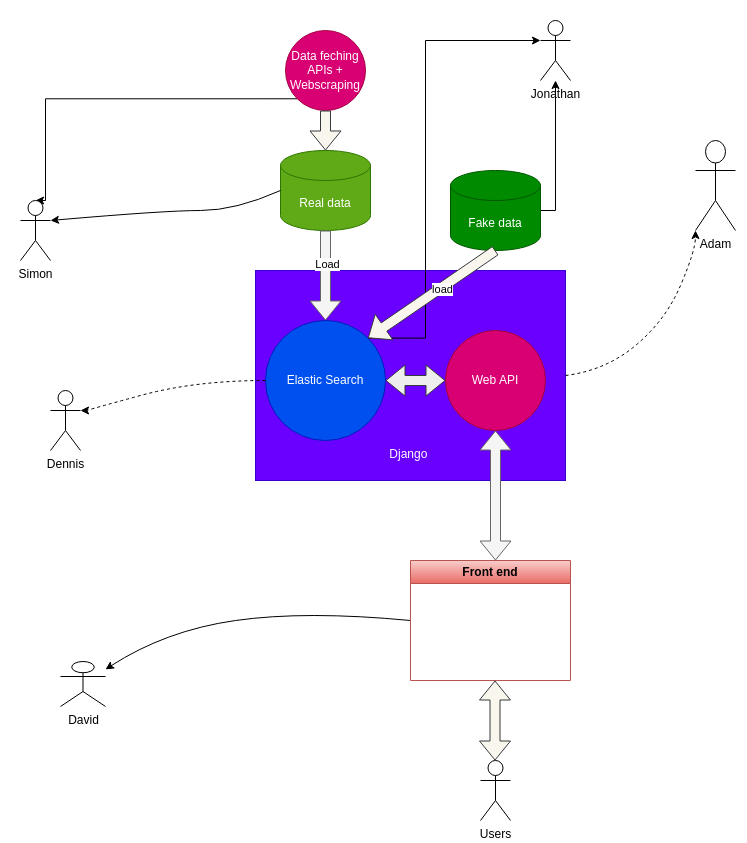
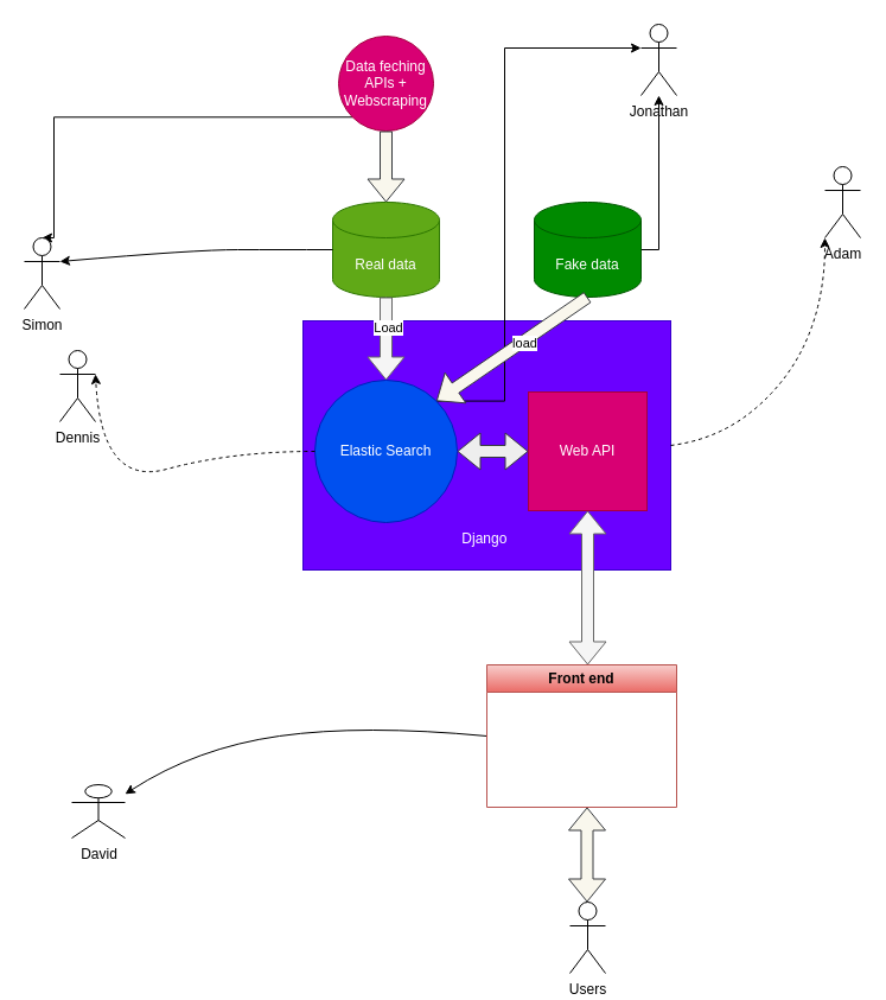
  <mxCell id="0" />
  <mxCell id="1" parent="0" />
  <mxCell id="2" value="&lt;br&gt;&lt;br&gt;&lt;br&gt;&lt;br&gt;&lt;br&gt;&lt;br&gt;&lt;br&gt;&lt;br&gt;&lt;br&gt;&lt;br&gt;&lt;br&gt;Django&amp;nbsp;" style="rounded=0;whiteSpace=wrap;html=1;fillColor=#6a00ff;strokeColor=#3700CC;fontColor=#ffffff;" parent="1" vertex="1"><mxGeometry x="255" y="270" width="310" height="210" as="geometry" /></mxCell>
  <mxCell id="3" style="edgeStyle=orthogonalEdgeStyle;rounded=0;orthogonalLoop=1;jettySize=auto;html=1;exitX=1;exitY=0;exitDx=0;exitDy=0;" edge="1" parent="1" source="4" target="28"><mxGeometry relative="1" as="geometry"><Array as="points"><mxPoint x="425" y="338" /><mxPoint x="425" y="40" /><mxPoint x="555" y="40" /></Array></mxGeometry></mxCell>
  <mxCell id="4" value="Elastic Search" style="ellipse;whiteSpace=wrap;html=1;aspect=fixed;fillColor=#0050ef;fontColor=#ffffff;strokeColor=#001DBC;" parent="1" vertex="1"><mxGeometry x="265" y="320" width="120" height="120" as="geometry" /></mxCell>
- <mxCell id="5" value="Web API" style="ellipse;whiteSpace=wrap;html=1;aspect=fixed;fillColor=#d80073;fontColor=#ffffff;strokeColor=#A50040;" parent="1" vertex="1"><mxGeometry x="445" y="330" width="100" height="100" as="geometry" /></mxCell>
+ <mxCell id="5" value="Web API" style="whiteSpace=wrap;html=1;aspect=fixed;fillColor=#d80073;fontColor=#ffffff;strokeColor=#A50040;rounded=0;" parent="1" vertex="1"><mxGeometry x="445" y="330" width="100" height="100" as="geometry" /></mxCell>
  <mxCell id="6" value="" style="shape=flexArrow;endArrow=classic;startArrow=classic;html=1;rounded=0;exitX=1;exitY=0.5;exitDx=0;exitDy=0;entryX=0;entryY=0.5;entryDx=0;entryDy=0;fillColor=#eeeeee;strokeColor=#36393d;" parent="1" source="4" target="5" edge="1"><mxGeometry width="100" height="100" relative="1" as="geometry"><mxPoint x="285" y="300" as="sourcePoint" /><mxPoint x="385" y="200" as="targetPoint" /></mxGeometry></mxCell>
- <mxCell id="7" value="Real data" style="shape=cylinder3;whiteSpace=wrap;html=1;boundedLbl=1;backgroundOutline=1;size=15;fillColor=#60a917;fontColor=#ffffff;strokeColor=#2D7600;" parent="1" vertex="1"><mxGeometry x="280" y="150" width="90" height="80" as="geometry" /></mxCell>
+ <mxCell id="7" value="Real data" style="shape=cylinder3;whiteSpace=wrap;html=1;boundedLbl=1;backgroundOutline=1;size=15;fillColor=#60a917;fontColor=#ffffff;strokeColor=#2D7600;" parent="1" vertex="1"><mxGeometry x="280" y="170" width="90" height="80" as="geometry" /></mxCell>
  <mxCell id="8" value="" style="shape=flexArrow;endArrow=classic;html=1;rounded=0;exitX=0.5;exitY=1;exitDx=0;exitDy=0;exitPerimeter=0;fillColor=#f5f5f5;strokeColor=#666666;" parent="1" source="7" target="4" edge="1"><mxGeometry width="50" height="50" relative="1" as="geometry"><mxPoint x="315" y="280" as="sourcePoint" /><mxPoint x="365" y="230" as="targetPoint" /></mxGeometry></mxCell>
  <mxCell id="9" value="Load" style="edgeLabel;html=1;align=center;verticalAlign=middle;resizable=0;points=[];" parent="8" vertex="1" connectable="0"><mxGeometry x="-0.273" y="1" relative="1" as="geometry"><mxPoint as="offset" /></mxGeometry></mxCell>
  <mxCell id="10" value="" style="curved=1;endArrow=classic;html=1;rounded=0;exitX=0;exitY=0.5;exitDx=0;exitDy=0;entryX=1;entryY=0.333;entryDx=0;entryDy=0;entryPerimeter=0;dashed=1;" parent="1" source="4" target="11" edge="1"><mxGeometry width="50" height="50" relative="1" as="geometry"><mxPoint x="315" y="540" as="sourcePoint" /><mxPoint x="25" y="460" as="targetPoint" /><Array as="points"><mxPoint x="195" y="380" /><mxPoint x="85" y="410" /></Array></mxGeometry></mxCell>
- <mxCell id="11" value="Dennis" style="shape=umlActor;verticalLabelPosition=bottom;verticalAlign=top;html=1;outlineConnect=0;" parent="1" vertex="1"><mxGeometry x="50" y="390" width="30" height="60" as="geometry" /></mxCell>
+ <mxCell id="11" value="Dennis" style="shape=umlActor;verticalLabelPosition=bottom;verticalAlign=top;html=1;outlineConnect=0;" parent="1" vertex="1"><mxGeometry x="50" y="295" width="30" height="60" as="geometry" /></mxCell>
  <mxCell id="12" value="" style="shape=flexArrow;endArrow=classic;startArrow=classic;html=1;rounded=0;entryX=0.5;entryY=1;entryDx=0;entryDy=0;exitX=0.5;exitY=0;exitDx=0;exitDy=0;fillColor=#f5f5f5;strokeColor=#666666;" parent="1" target="5" edge="1"><mxGeometry width="100" height="100" relative="1" as="geometry"><mxPoint x="495" y="560" as="sourcePoint" /><mxPoint x="385" y="380" as="targetPoint" /></mxGeometry></mxCell>
  <mxCell id="13" value="" style="curved=1;endArrow=classic;html=1;rounded=0;exitX=0;exitY=0.5;exitDx=0;exitDy=0;" parent="1" source="29" target="14" edge="1"><mxGeometry width="50" height="50" relative="1" as="geometry"><mxPoint x="340" y="610" as="sourcePoint" /><mxPoint x="75" y="690" as="targetPoint" /><Array as="points"><mxPoint x="305" y="610" /><mxPoint x="165" y="630" /></Array></mxGeometry></mxCell>
  <mxCell id="14" value="David" style="shape=umlActor;verticalLabelPosition=bottom;verticalAlign=top;html=1;outlineConnect=0;" parent="1" vertex="1"><mxGeometry x="60" y="661" width="45" height="45" as="geometry" /></mxCell>
  <mxCell id="15" style="edgeStyle=orthogonalEdgeStyle;rounded=0;orthogonalLoop=1;jettySize=auto;html=1;exitX=0;exitY=1;exitDx=0;exitDy=0;entryX=0.5;entryY=0;entryDx=0;entryDy=0;entryPerimeter=0;" parent="1" source="16" edge="1" target="18"><mxGeometry relative="1" as="geometry"><mxPoint x="185" y="210" as="targetPoint" /><Array as="points"><mxPoint x="45" y="98" /></Array></mxGeometry></mxCell>
  <mxCell id="16" value="Data feching APIs + Webscraping" style="ellipse;whiteSpace=wrap;html=1;aspect=fixed;fillColor=#d80073;fontColor=#ffffff;strokeColor=#A50040;" parent="1" vertex="1"><mxGeometry x="285" y="30" width="80" height="80" as="geometry" /></mxCell>
  <mxCell id="17" value="" style="shape=flexArrow;endArrow=classic;html=1;rounded=0;entryX=0.5;entryY=0;entryDx=0;entryDy=0;entryPerimeter=0;fillColor=#f9f7ed;strokeColor=#36393d;" parent="1" source="16" target="7" edge="1"><mxGeometry width="50" height="50" relative="1" as="geometry"><mxPoint x="315" y="300" as="sourcePoint" /><mxPoint x="365" y="250" as="targetPoint" /></mxGeometry></mxCell>
  <mxCell id="18" value="Simon" style="shape=umlActor;verticalLabelPosition=bottom;verticalAlign=top;html=1;outlineConnect=0;" parent="1" vertex="1"><mxGeometry x="20" y="200" width="30" height="60" as="geometry" /></mxCell>
  <mxCell id="19" value="" style="curved=1;endArrow=classic;html=1;rounded=0;entryX=1;entryY=0.333;entryDx=0;entryDy=0;entryPerimeter=0;exitX=0;exitY=0.5;exitDx=0;exitDy=0;exitPerimeter=0;" parent="1" source="7" target="18" edge="1"><mxGeometry width="50" height="50" relative="1" as="geometry"><mxPoint x="315" y="280" as="sourcePoint" /><mxPoint x="365" y="230" as="targetPoint" /><Array as="points"><mxPoint x="235" y="210" /><mxPoint x="165" y="210" /></Array></mxGeometry></mxCell>
  <mxCell id="20" value="" style="shape=flexArrow;endArrow=classic;startArrow=classic;html=1;rounded=0;entryX=0.5;entryY=1;entryDx=0;entryDy=0;fillColor=#f9f7ed;strokeColor=#36393d;" parent="1" edge="1"><mxGeometry width="100" height="100" relative="1" as="geometry"><mxPoint x="494.5" y="760" as="sourcePoint" /><mxPoint x="494.5" y="680" as="targetPoint" /></mxGeometry></mxCell>
  <mxCell id="21" value="Users" style="shape=umlActor;verticalLabelPosition=bottom;verticalAlign=top;html=1;outlineConnect=0;" parent="1" vertex="1"><mxGeometry x="480" y="760" width="30" height="60" as="geometry" /></mxCell>
  <mxCell id="22" value="" style="curved=1;endArrow=classic;html=1;rounded=0;exitX=1;exitY=0.5;exitDx=0;exitDy=0;entryX=0;entryY=1;entryDx=0;entryDy=0;entryPerimeter=0;dashed=1;" parent="1" source="2" target="23" edge="1"><mxGeometry width="50" height="50" relative="1" as="geometry"><mxPoint x="315" y="310" as="sourcePoint" /><mxPoint x="715" y="200" as="targetPoint" /><Array as="points"><mxPoint x="605" y="370" /><mxPoint x="665" y="320" /><mxPoint x="695" y="250" /></Array></mxGeometry></mxCell>
- <mxCell id="23" value="Adam" style="shape=umlActor;verticalLabelPosition=bottom;verticalAlign=top;html=1;outlineConnect=0;" parent="1" vertex="1"><mxGeometry x="695" y="140" width="40" height="90" as="geometry" /></mxCell>
+ <mxCell id="23" value="Adam" style="shape=umlActor;verticalLabelPosition=bottom;verticalAlign=top;html=1;outlineConnect=0;" parent="1" vertex="1"><mxGeometry x="695" y="140" width="30" height="60" as="geometry" /></mxCell>
  <mxCell id="24" style="edgeStyle=orthogonalEdgeStyle;rounded=0;orthogonalLoop=1;jettySize=auto;html=1;exitX=1;exitY=0.5;exitDx=0;exitDy=0;exitPerimeter=0;" edge="1" parent="1" source="25" target="28"><mxGeometry relative="1" as="geometry"><Array as="points"><mxPoint x="555" y="210" /></Array></mxGeometry></mxCell>
  <mxCell id="25" value="Fake data" style="shape=cylinder3;whiteSpace=wrap;html=1;boundedLbl=1;backgroundOutline=1;size=15;fillColor=#008a00;strokeColor=#005700;fontColor=#ffffff;" parent="1" vertex="1"><mxGeometry x="450" y="170" width="90" height="80" as="geometry" /></mxCell>
  <mxCell id="26" value="" style="shape=flexArrow;endArrow=classic;html=1;rounded=0;exitX=0.5;exitY=1;exitDx=0;exitDy=0;exitPerimeter=0;entryX=1;entryY=0;entryDx=0;entryDy=0;fillColor=#f9f7ed;strokeColor=#36393d;" parent="1" source="25" target="4" edge="1"><mxGeometry width="50" height="50" relative="1" as="geometry"><mxPoint x="325" y="340" as="sourcePoint" /><mxPoint x="515" y="190" as="targetPoint" /></mxGeometry></mxCell>
  <mxCell id="27" value="load" style="edgeLabel;html=1;align=center;verticalAlign=middle;resizable=0;points=[];" vertex="1" connectable="0" parent="26"><mxGeometry x="-0.147" y="1" relative="1" as="geometry"><mxPoint as="offset" /></mxGeometry></mxCell>
  <mxCell id="28" value="Jonathan" style="shape=umlActor;verticalLabelPosition=bottom;verticalAlign=top;html=1;outlineConnect=0;fillColor=none;" vertex="1" parent="1"><mxGeometry x="540" y="20" width="30" height="60" as="geometry" /></mxCell>
  <mxCell id="29" value="Front end" style="swimlane;whiteSpace=wrap;html=1;fillColor=#f8cecc;strokeColor=#b85450;gradientColor=#ea6b66;" vertex="1" parent="1"><mxGeometry x="410" y="560" width="160" height="120" as="geometry"><mxRectangle x="495" y="600" width="100" height="30" as="alternateBounds" /></mxGeometry></mxCell>
